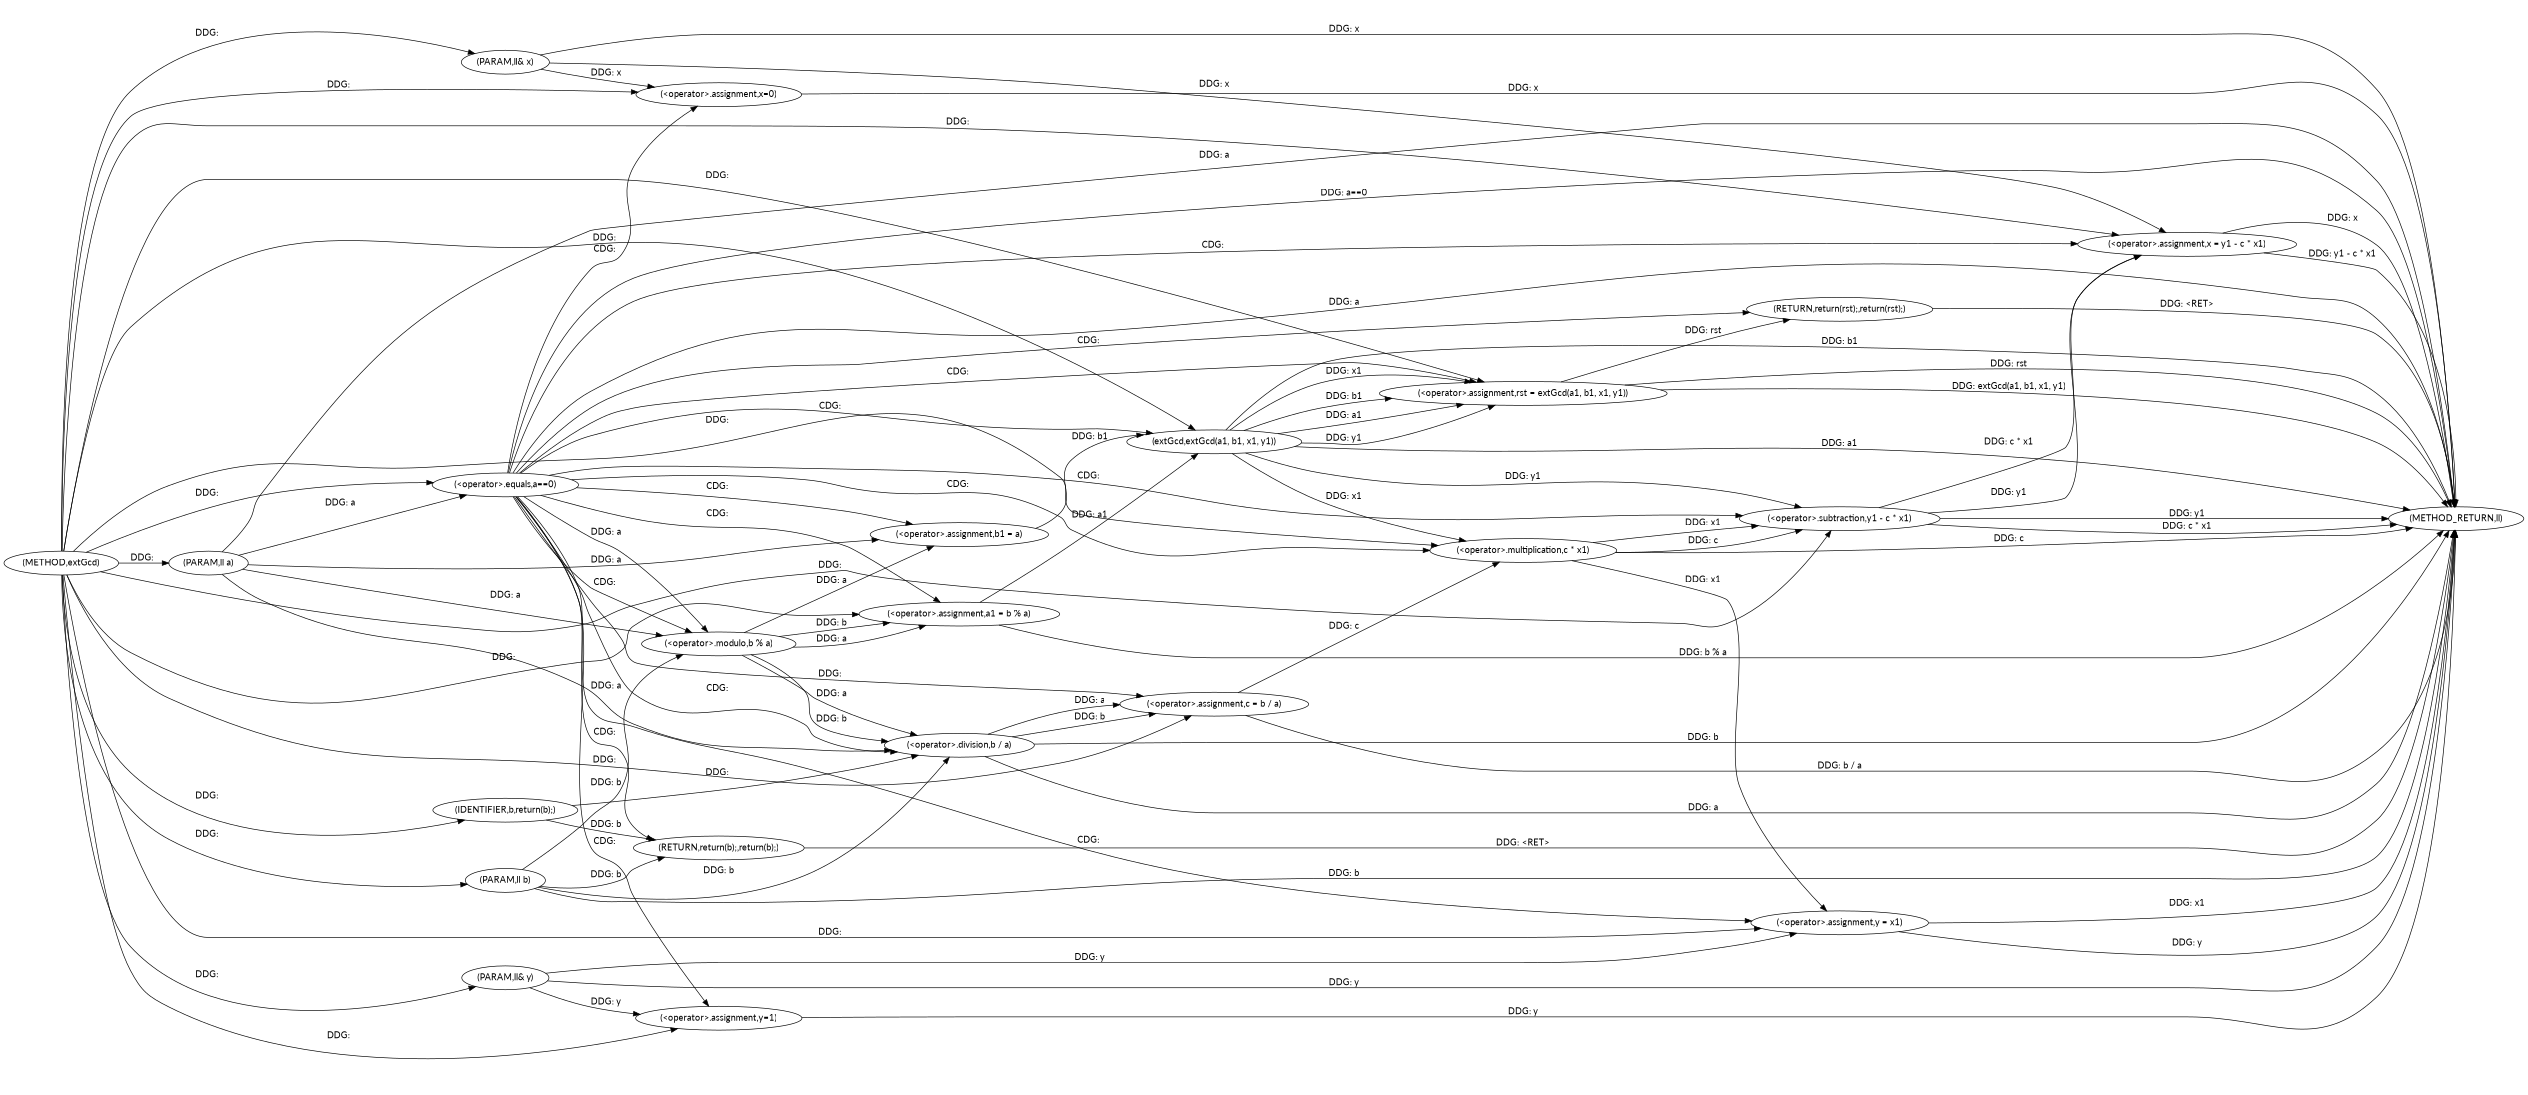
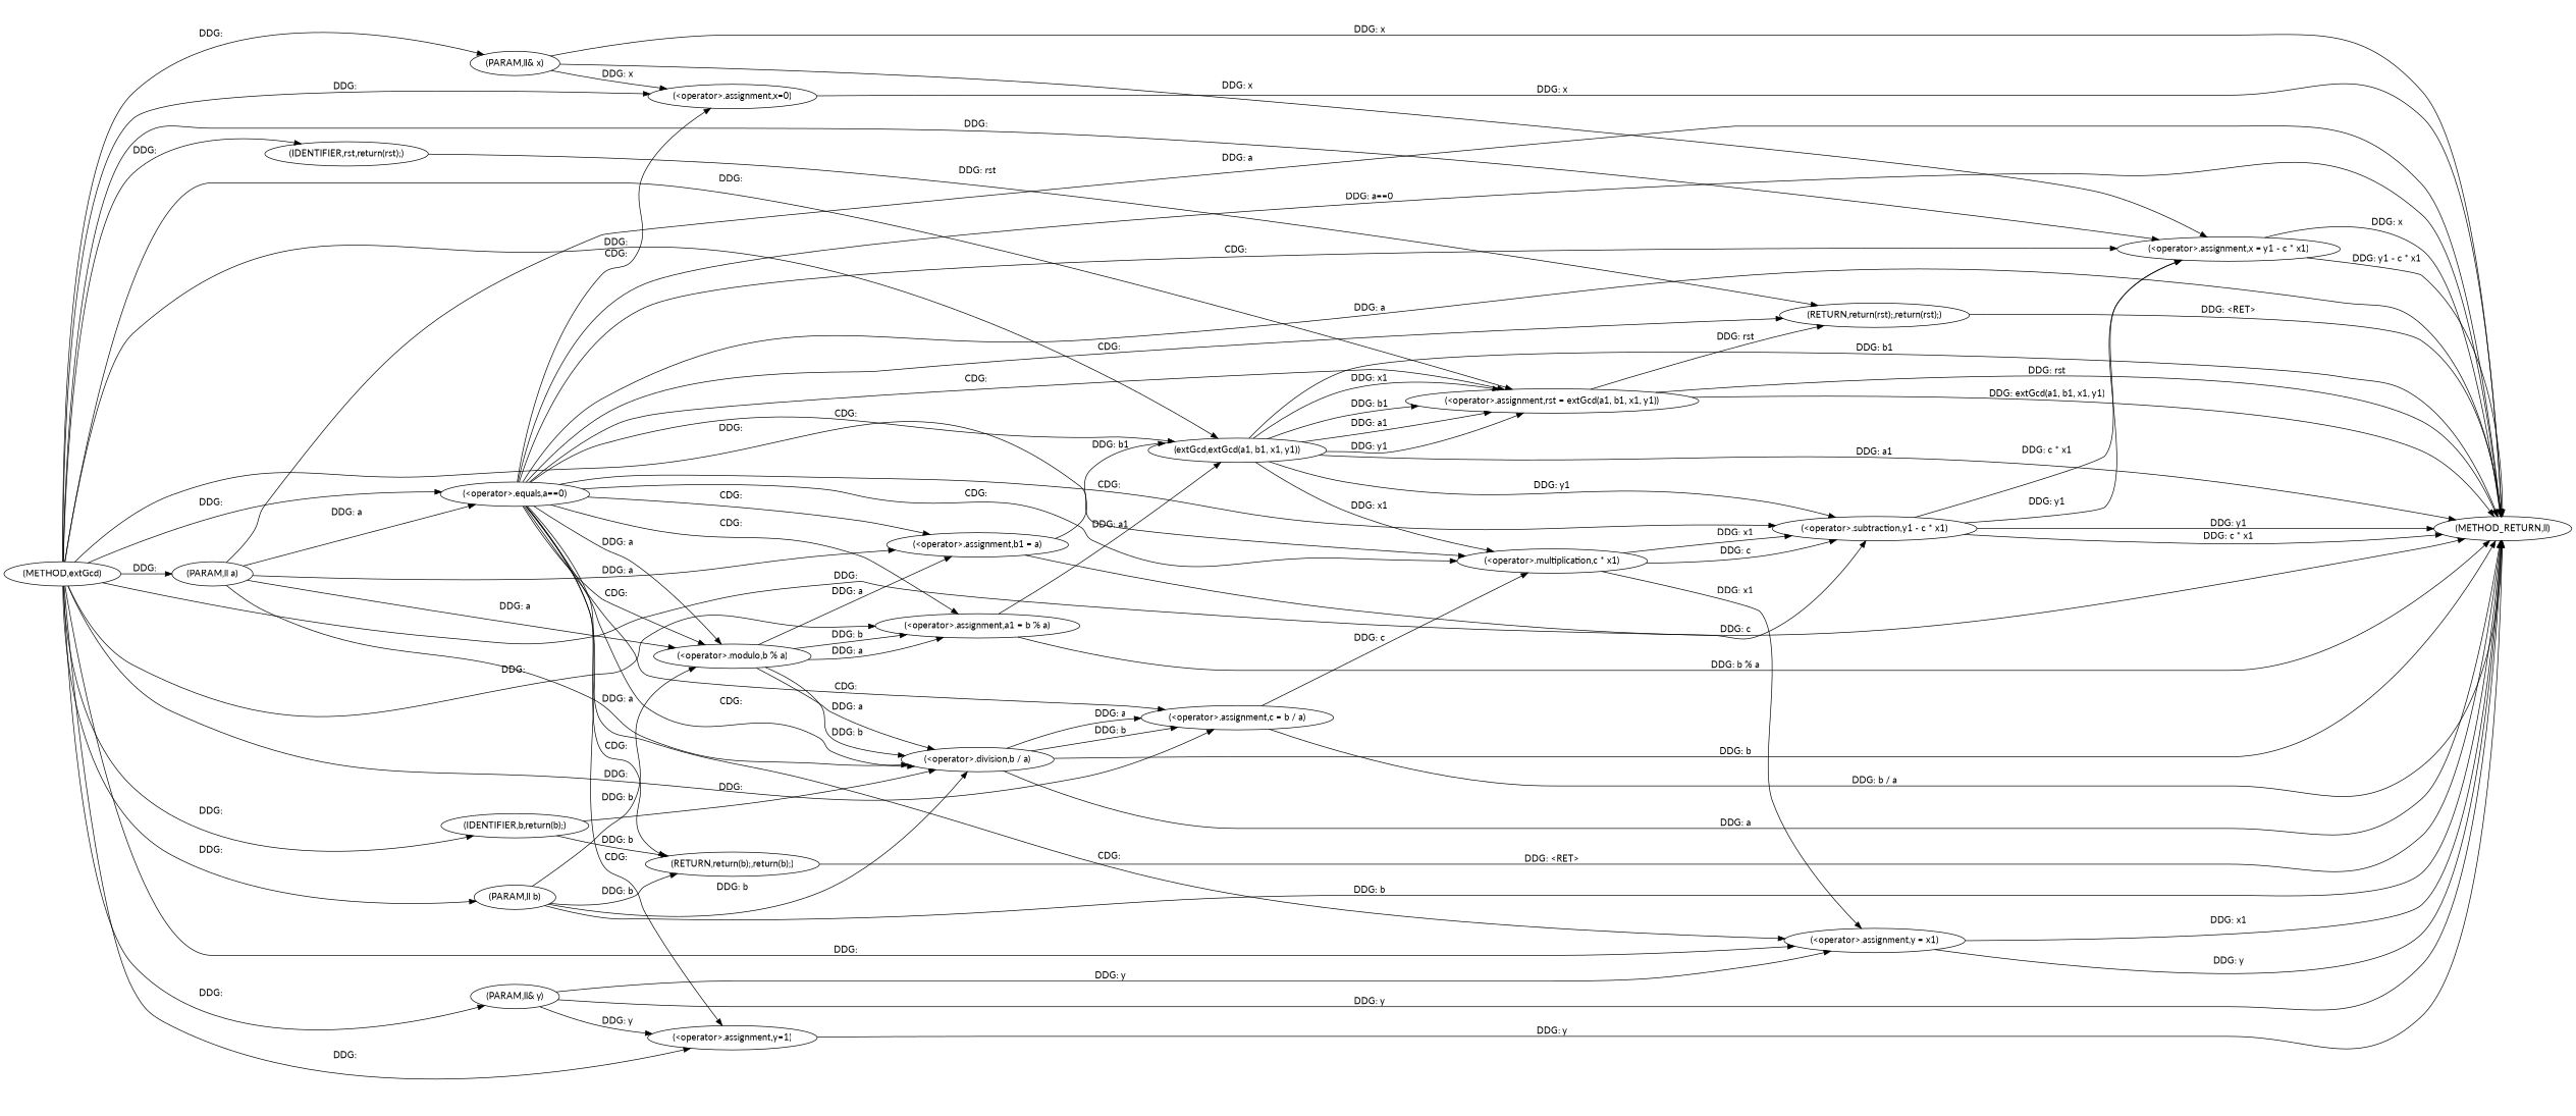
  digraph {
    fontname=Lato
    rankdir=LR
    node [fontname=Lato]
    edge [fontname=Lato]
    n1 [label="(METHOD,extGcd)"]
    n2 [label="(PARAM,ll a)"]
    n3 [label="(PARAM,ll b)"]
    n4 [label="(PARAM,ll& x)"]
    n5 [label="(PARAM,ll& y)"]
    n6 [label="(<operator>.assignment,a1 = b % a)"]
    n7 [label="(<operator>.assignment,c = b / a)"]
    n8 [label="(<operator>.assignment,rst = extGcd(a1, b1, x1, y1))"]
    n9 [label="(<operator>.assignment,x = y1 - c * x1)"]
    n10 [label="(<operator>.assignment,y = x1)"]
    n11 [label="(<operator>.equals,a==0)"]
+   n12 [label="(IDENTIFIER,rst,return(rst);)"]
    n13 [label="(<operator>.assignment,x=0)"]
    n14 [label="(<operator>.assignment,y=1)"]
    n15 [label="(extGcd,extGcd(a1, b1, x1, y1))"]
    n16 [label="(<operator>.subtraction,y1 - c * x1)"]
    n17 [label="(IDENTIFIER,b,return(b);)"]
    n18 [label="(<operator>.multiplication,c * x1)"]
    n19 [label="(<operator>.assignment,b1 = a)"]
    n20 [label="(<operator>.modulo,b % a)"]
    n21 [label="(<operator>.division,b / a)"]
    n22 [label="(METHOD_RETURN,ll)"]
    n23 [label="(RETURN,return(b);,return(b);)"]
    n24 [label="(RETURN,return(rst);,return(rst);)"]
    n1 -> n2 [label="DDG: "]
    n1 -> n3 [label="DDG: "]
    n1 -> n4 [label="DDG: "]
    n1 -> n5 [label="DDG: "]
    n1 -> n6 [label="DDG: "]
    n1 -> n7 [label="DDG: "]
    n1 -> n8 [label="DDG: "]
    n1 -> n9 [label="DDG: "]
    n1 -> n10 [label="DDG: "]
    n1 -> n11 [label="DDG: "]
+   n1 -> n12 [label="DDG: "]
    n1 -> n13 [label="DDG: "]
    n1 -> n14 [label="DDG: "]
    n1 -> n15 [label="DDG: "]
    n1 -> n16 [label="DDG: "]
    n1 -> n17 [label="DDG: "]
    n1 -> n18 [label="DDG: "]
    n2 -> n11 [label="DDG: a"]
    n2 -> n19 [label="DDG: a"]
    n2 -> n20 [label="DDG: a"]
    n2 -> n21 [label="DDG: a"]
    n2 -> n22 [label="DDG: a"]
    n3 -> n20 [label="DDG: b"]
    n3 -> n21 [label="DDG: b"]
    n3 -> n22 [label="DDG: b"]
    n3 -> n23 [label="DDG: b"]
    n4 -> n9 [label="DDG: x"]
    n4 -> n13 [label="DDG: x"]
    n4 -> n22 [label="DDG: x"]
    n5 -> n10 [label="DDG: y"]
    n5 -> n14 [label="DDG: y"]
    n5 -> n22 [label="DDG: y"]
    n6 -> n15 [label="DDG: a1"]
    n6 -> n22 [label="DDG: b % a"]
    n7 -> n18 [label="DDG: c"]
    n7 -> n22 [label="DDG: b / a"]
    n8 -> n22 [label="DDG: rst"]
    n8 -> n22 [label="DDG: extGcd(a1, b1, x1, y1)"]
    n8 -> n24 [label="DDG: rst"]
    n9 -> n22 [label="DDG: x"]
    n9 -> n22 [label="DDG: y1 - c * x1"]
    n10 -> n22 [label="DDG: y"]
    n10 -> n22 [label="DDG: x1"]
    n11 -> n6 [label="CDG: "]
-   n11 -> n7 [label="DDG: "]
+   n11 -> n7 [label="CDG: "]
    n11 -> n8 [label="CDG: "]
    n11 -> n9 [label="CDG: "]
    n11 -> n10 [label="CDG: "]
    n11 -> n13 [label="CDG: "]
    n11 -> n14 [label="CDG: "]
    n11 -> n15 [label="CDG: "]
    n11 -> n16 [label="CDG: "]
    n11 -> n18 [label="CDG: "]
    n11 -> n19 [label="CDG: "]
    n11 -> n20 [label="DDG: a"]
    n11 -> n20 [label="CDG: "]
    n11 -> n21 [label="CDG: "]
    n11 -> n22 [label="DDG: a"]
    n11 -> n22 [label="DDG: a==0"]
    n11 -> n23 [label="CDG: "]
    n11 -> n24 [label="CDG: "]
+   n12 -> n24 [label="DDG: rst"]
    n13 -> n22 [label="DDG: x"]
    n14 -> n22 [label="DDG: y"]
    n15 -> n8 [label="DDG: y1"]
    n15 -> n8 [label="DDG: x1"]
    n15 -> n8 [label="DDG: b1"]
    n15 -> n8 [label="DDG: a1"]
    n15 -> n16 [label="DDG: y1"]
    n15 -> n18 [label="DDG: x1"]
    n15 -> n22 [label="DDG: a1"]
    n15 -> n22 [label="DDG: b1"]
    n16 -> n9 [label="DDG: c * x1"]
    n16 -> n9 [label="DDG: y1"]
    n16 -> n22 [label="DDG: y1"]
    n16 -> n22 [label="DDG: c * x1"]
    n17 -> n21 [label="DDG: "]
    n17 -> n23 [label="DDG: b"]
    n18 -> n10 [label="DDG: x1"]
    n18 -> n16 [label="DDG: x1"]
    n18 -> n16 [label="DDG: c"]
-   n18 -> n22 [label="DDG: c"]
+   n19 -> n22 [label="DDG: c"]
    n19 -> n15 [label="DDG: b1"]
    n20 -> n6 [label="DDG: b"]
    n20 -> n6 [label="DDG: a"]
    n20 -> n19 [label="DDG: a"]
    n20 -> n21 [label="DDG: b"]
    n20 -> n21 [label="DDG: a"]
    n21 -> n7 [label="DDG: b"]
    n21 -> n7 [label="DDG: a"]
    n21 -> n22 [label="DDG: b"]
    n21 -> n22 [label="DDG: a"]
    n23 -> n22 [label="DDG: <RET>"]
    n24 -> n22 [label="DDG: <RET>"]
  }
